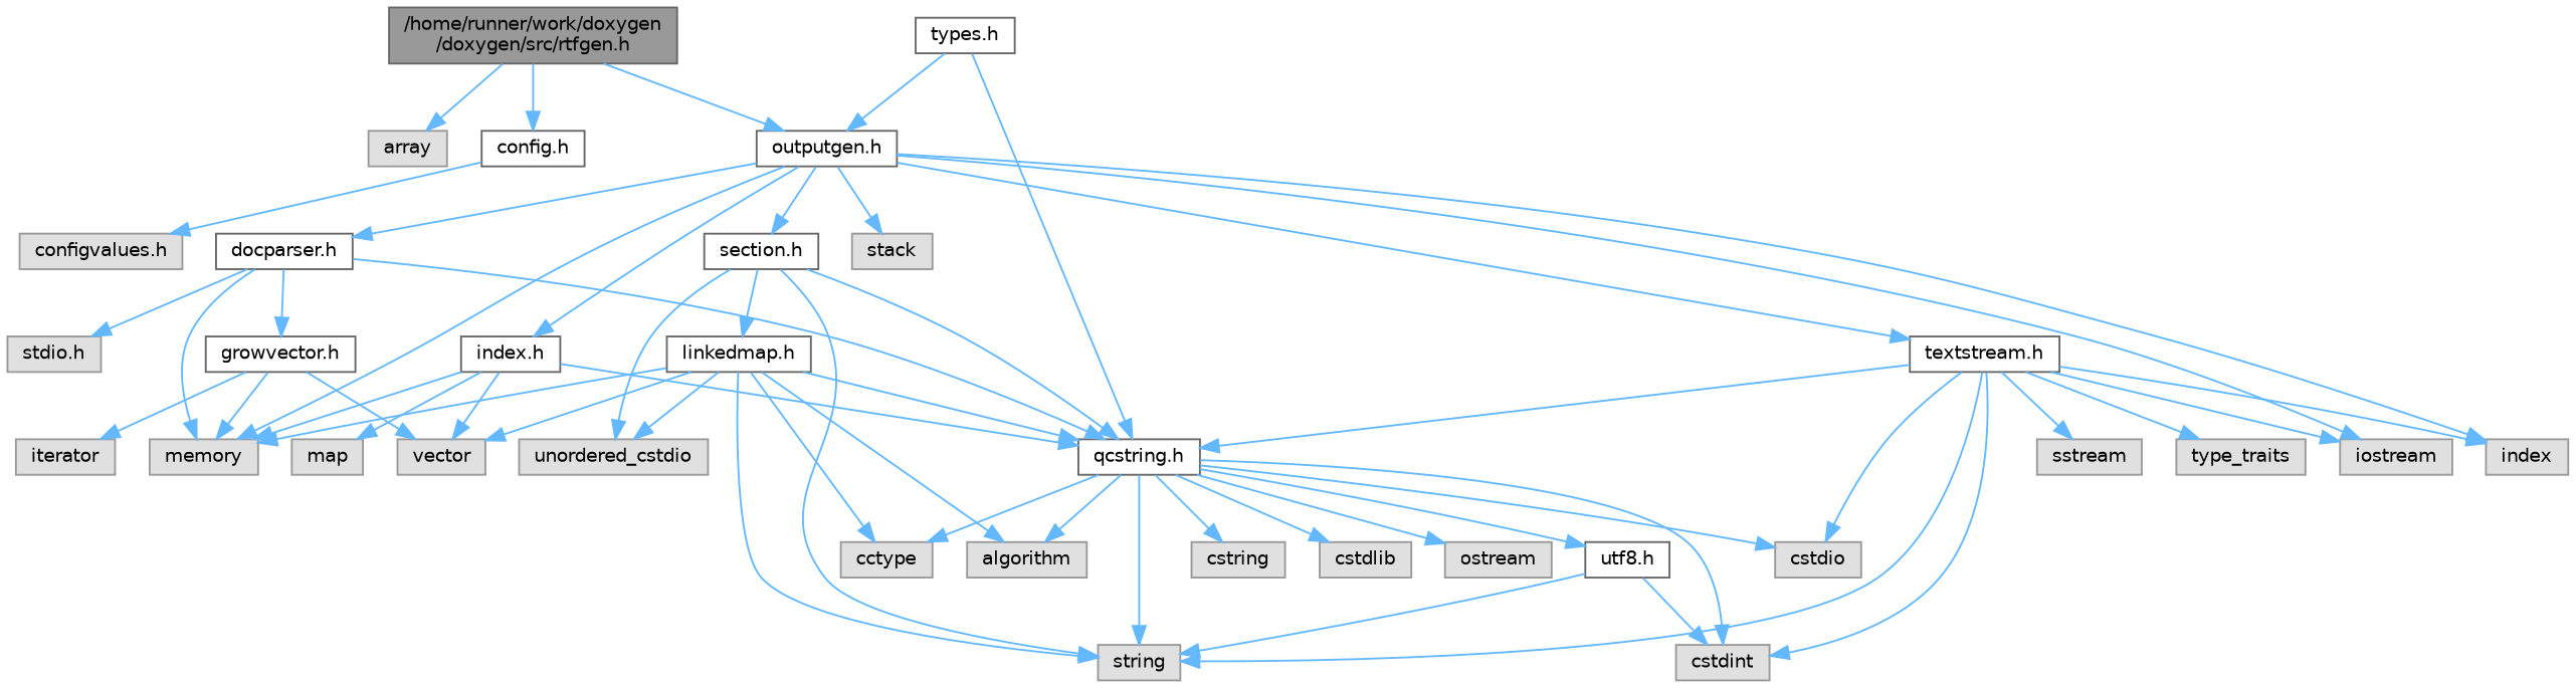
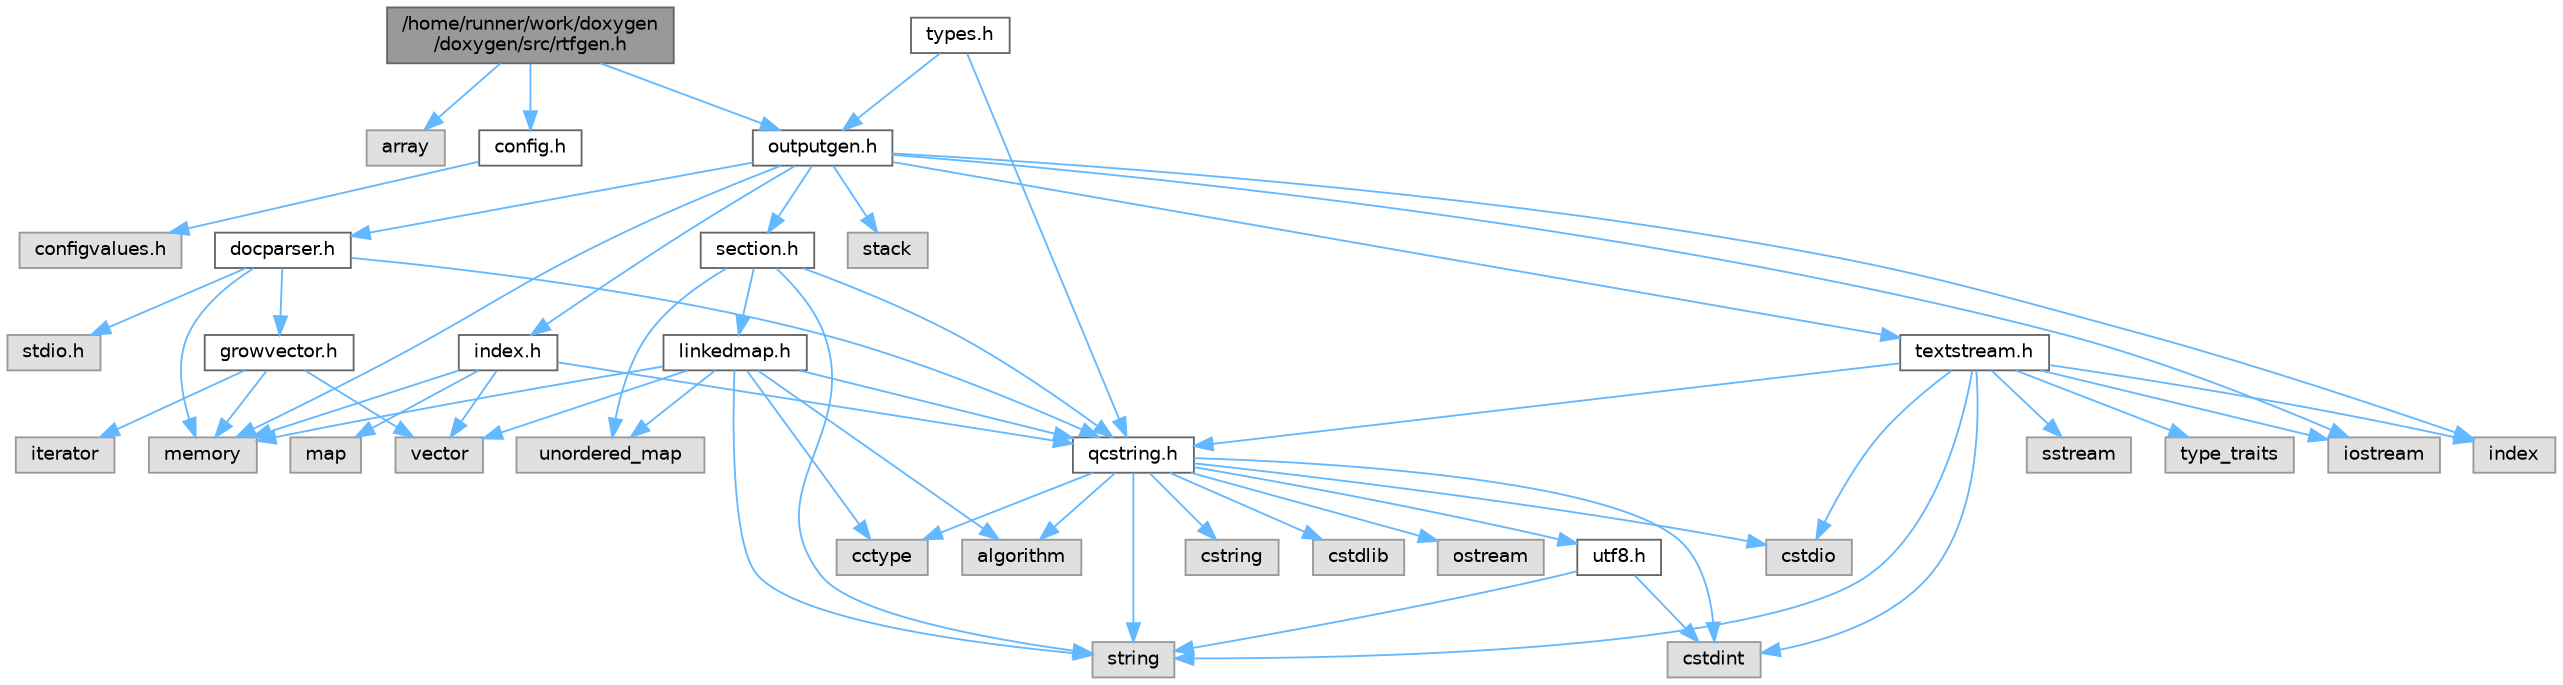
  digraph {
    node [color=grey60 fillcolor="#E0E0E0" fontname=Helvetica fontsize=10 shape=box style=filled]
    edge [color=steelblue1 fontname=Helvetica fontsize=10 labelfontname=Helvetica labelfontsize=10 style=solid]
    n1 [color=gray40 fillcolor=grey60 fontcolor=black height=0.2 label="/home/runner/work/doxygen\l/doxygen/src/rtfgen.h" width=0.4]
    n2 [height=0.2 label=array width=0.4]
    n3 [color=grey40 fillcolor=white height=0.2 label="config.h" width=0.4]
    n4 [color=grey40 fillcolor=white height=0.2 label="outputgen.h" width=0.4]
    n5 [height=0.2 label="configvalues.h" width=0.4]
    n6 [height=0.2 label=memory width=0.4]
    n7 [height=0.2 label=stack width=0.4]
    n8 [height=0.2 label=iostream width=0.4]
    n9 [height=0.2 label=index width=0.4]
    n10 [color=grey40 fillcolor=white height=0.2 label="index.h" width=0.4]
    n11 [color=grey40 fillcolor=white height=0.2 label="section.h" width=0.4]
    n12 [color=grey40 fillcolor=white height=0.2 label="textstream.h" width=0.4]
    n13 [color=grey40 fillcolor=white height=0.2 label="docparser.h" width=0.4]
    n14 [color=grey40 fillcolor=white height=0.2 label="types.h" width=0.4]
    n15 [color=grey40 fillcolor=white height=0.2 label="qcstring.h" width=0.4]
    n16 [height=0.2 label=vector width=0.4]
    n17 [height=0.2 label=map width=0.4]
    n18 [height=0.2 label=string width=0.4]
-   n19 [height=0.2 label=unordered_cstdio width=0.4]
+   n19 [height=0.2 label=unordered_map width=0.4]
    n20 [color=grey40 fillcolor=white height=0.2 label="linkedmap.h" width=0.4]
    n21 [height=0.2 label=cstdio width=0.4]
    n22 [height=0.2 label=cstdint width=0.4]
    n23 [height=0.2 label=sstream width=0.4]
    n24 [height=0.2 label=type_traits width=0.4]
    n25 [height=0.2 label="stdio.h" width=0.4]
    n26 [color=grey40 fillcolor=white height=0.2 label="growvector.h" width=0.4]
    n27 [height=0.2 label=algorithm width=0.4]
    n28 [height=0.2 label=cctype width=0.4]
    n29 [height=0.2 label=cstring width=0.4]
    n30 [height=0.2 label=cstdlib width=0.4]
    n31 [height=0.2 label=ostream width=0.4]
    n32 [color=grey40 fillcolor=white height=0.2 label="utf8.h" width=0.4]
    n33 [height=0.2 label=iterator width=0.4]
    n1 -> n2
    n1 -> n3
    n1 -> n4
    n3 -> n5
    n4 -> n6
    n4 -> n7
    n4 -> n8
    n4 -> n9
    n4 -> n10
    n4 -> n11
    n4 -> n12
    n4 -> n13
    n10 -> n6
    n10 -> n15
    n10 -> n16
    n10 -> n17
    n11 -> n15
    n11 -> n18
    n11 -> n19
    n11 -> n20
    n12 -> n8
    n12 -> n9
    n12 -> n15
    n12 -> n18
    n12 -> n21
    n12 -> n22
    n12 -> n23
    n12 -> n24
    n13 -> n6
    n13 -> n15
    n13 -> n25
    n13 -> n26
    n14 -> n4
    n14 -> n15
    n15 -> n18
    n15 -> n21
    n15 -> n22
    n15 -> n27
    n15 -> n28
    n15 -> n29
    n15 -> n30
    n15 -> n31
    n15 -> n32
    n20 -> n6
    n20 -> n15
    n20 -> n16
    n20 -> n18
    n20 -> n19
    n20 -> n27
    n20 -> n28
    n26 -> n6
    n26 -> n16
    n26 -> n33
    n32 -> n18
    n32 -> n22
  }
